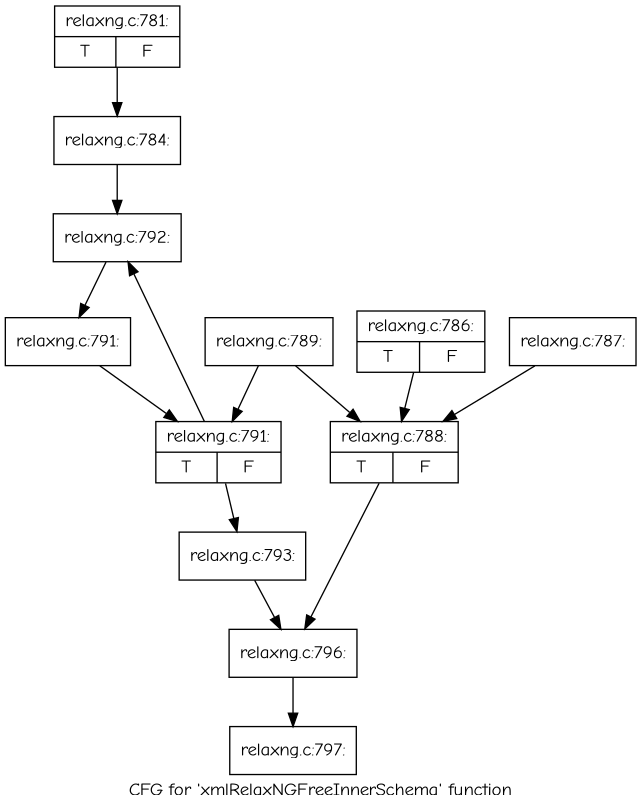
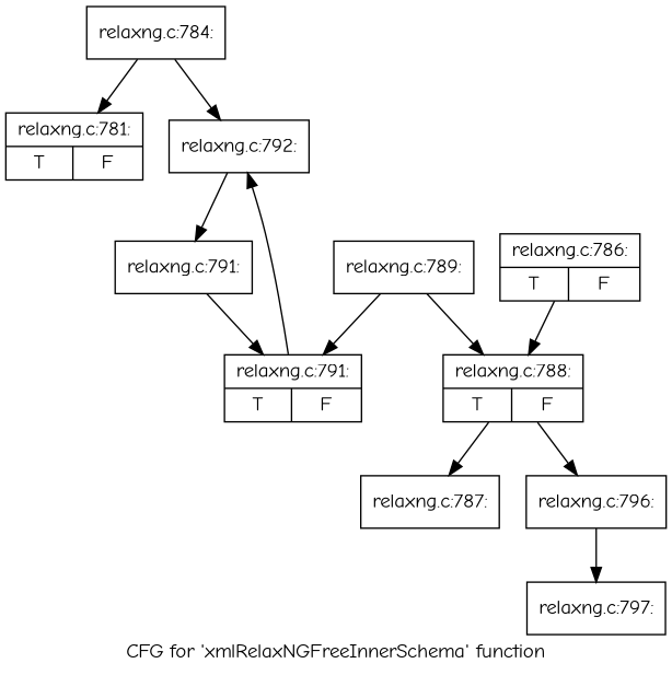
  digraph {
    fontname="Comic Neue"
    label="CFG for 'xmlRelaxNGFreeInnerSchema' function"
    node [fontname="Comic Neue" shape=record]
    edge [fontname="Comic Neue"]
    n1 [label="{relaxng.c:781:|{<s0>T|<s1>F}}"]
    n2 [label="{relaxng.c:784:}"]
    n3 [label="{relaxng.c:792:}"]
    n4 [label="{relaxng.c:786:|{<s0>T|<s1>F}}"]
    n5 [label="{relaxng.c:788:|{<s0>T|<s1>F}}"]
    n6 [label="{relaxng.c:797:}"]
    n7 [label="{relaxng.c:787:}"]
    n8 [label="{relaxng.c:796:}"]
    n9 [label="{relaxng.c:789:}"]
    n10 [label="{relaxng.c:791:|{<s0>T|<s1>F}}"]
-   n11 [label="{relaxng.c:793:}"]
    n12 [label="{relaxng.c:791:}"]
-   n1 -> n2
+   n2 -> n1
    n2 -> n3
    n3 -> n12
    n4 -> n5
    n5 -> n8
-   n7 -> n5
+   n5 -> n7
    n8 -> n6
    n9 -> n5
    n9 -> n10
    n10 -> n3
-   n10 -> n11
-   n11 -> n8
    n12 -> n10
  }
